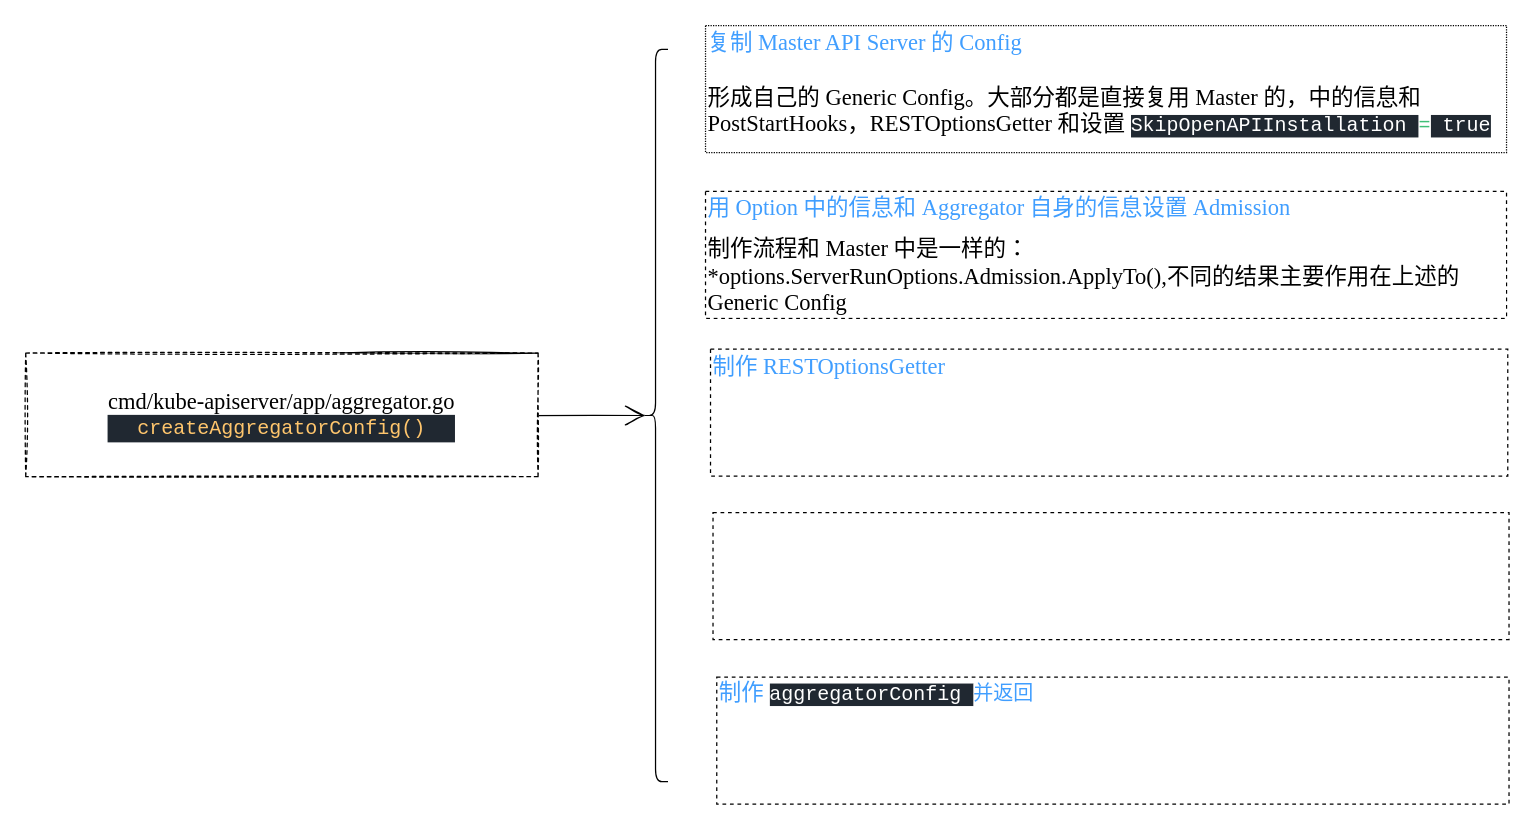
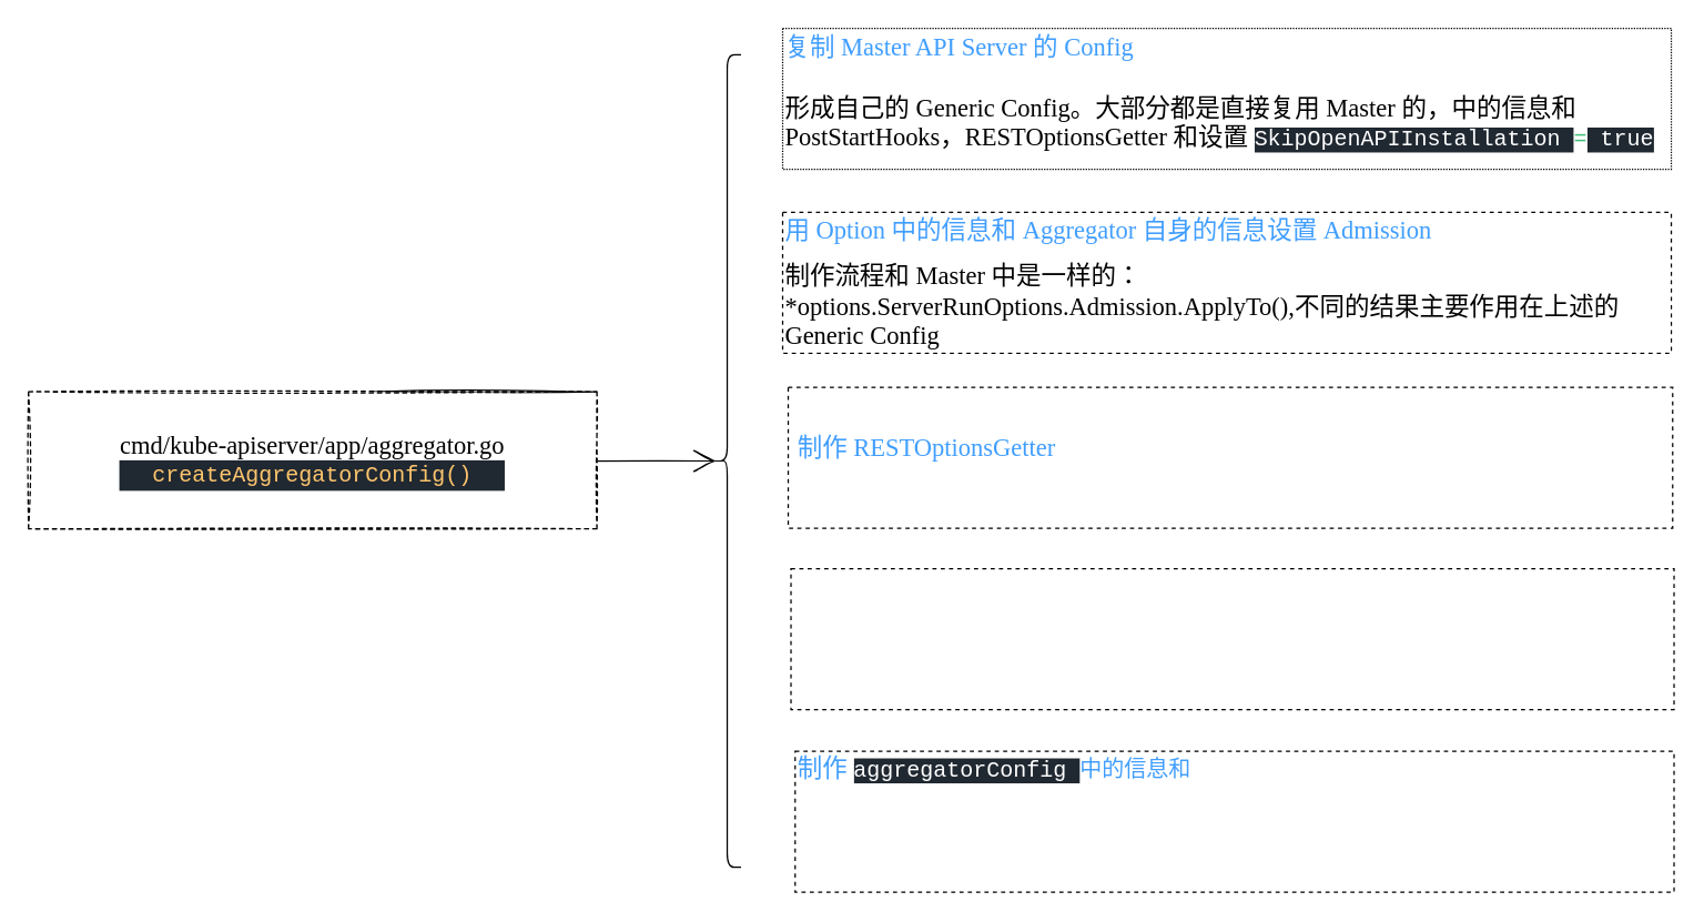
  <mxCell id="0" />
  <mxCell id="1" parent="0" />
  <mxCell id="2" value="" style="group;dashed=1;strokeColor=none;" vertex="1" connectable="0" parent="1"><mxGeometry x="564" y="20" width="643" height="623" as="geometry" /></mxCell>
  <mxCell id="3" value="" style="group;strokeColor=default;dashed=1;dashPattern=1 1;spacing=10;" vertex="1" connectable="0" parent="2"><mxGeometry width="641" height="101.546" as="geometry" /></mxCell>
  <mxCell id="4" value="复制 Master API Server 的 Config" style="text;strokeColor=none;fillColor=none;html=1;align=left;verticalAlign=middle;whiteSpace=wrap;rounded=0;labelBackgroundColor=#FFFFFF;sketch=0;hachureGap=4;fontFamily=Lucida Console;fontSize=18;fontColor=#409EFF;" vertex="1" parent="3"><mxGeometry width="547.449" height="27.445" as="geometry" /></mxCell>
  <mxCell id="5" value="形成自己的 Generic Config。大部分都是直接复用 Master 的，中的信息和 PostStartHooks，RESTOptionsGetter 和设置&amp;nbsp;&lt;span style=&quot;background-color: rgb(32 , 40 , 49) ; color: rgb(255 , 255 , 255) ; font-family: &amp;#34;jetbrains mono&amp;#34; , &amp;#34;consolas&amp;#34; , &amp;#34;courier new&amp;#34; , monospace ; font-size: 16px&quot;&gt;SkipOpenAPIInstallation &lt;/span&gt;&lt;span style=&quot;font-family: &amp;#34;jetbrains mono&amp;#34; , &amp;#34;consolas&amp;#34; , &amp;#34;courier new&amp;#34; , monospace ; font-size: 16px ; color: rgb(64 , 191 , 119)&quot;&gt;=&lt;/span&gt;&lt;span style=&quot;background-color: rgb(32 , 40 , 49) ; color: rgb(255 , 255 , 255) ; font-family: &amp;#34;jetbrains mono&amp;#34; , &amp;#34;consolas&amp;#34; , &amp;#34;courier new&amp;#34; , monospace ; font-size: 16px&quot;&gt; true&lt;/span&gt;" style="text;strokeColor=none;fillColor=none;html=1;align=left;verticalAlign=middle;whiteSpace=wrap;rounded=0;labelBackgroundColor=#FFFFFF;sketch=0;hachureGap=4;fontFamily=Lucida Console;fontSize=18;" vertex="1" parent="3"><mxGeometry y="35.678" width="641" height="65.868" as="geometry" /></mxCell>
  <mxCell id="6" value="" style="group;strokeColor=default;dashed=1;spacing=10;" vertex="1" connectable="0" parent="2"><mxGeometry y="132.651" width="641" height="101.546" as="geometry" /></mxCell>
  <mxCell id="7" value="用 Option 中的信息和 Aggregator 自身的信息设置 Admission" style="text;strokeColor=none;fillColor=none;html=1;align=left;verticalAlign=middle;whiteSpace=wrap;rounded=0;labelBackgroundColor=#FFFFFF;sketch=0;hachureGap=4;fontFamily=Lucida Console;fontSize=18;fontColor=#409EFF;" vertex="1" parent="6"><mxGeometry width="627" height="27.445" as="geometry" /></mxCell>
  <mxCell id="8" value="制作流程和 Master 中是一样的：&lt;br&gt;*options.ServerRunOptions.Admission.ApplyTo(),不同的结果主要作用在上述的 Generic Config" style="text;strokeColor=none;fillColor=none;html=1;align=left;verticalAlign=middle;whiteSpace=wrap;rounded=0;labelBackgroundColor=#FFFFFF;sketch=0;hachureGap=4;fontFamily=Lucida Console;fontSize=18;" vertex="1" parent="6"><mxGeometry y="35.678" width="641" height="65.868" as="geometry" /></mxCell>
  <mxCell id="9" value="" style="group;dashed=1;strokeColor=default;spacing=10;" vertex="1" connectable="0" parent="2"><mxGeometry x="4" y="258.897" width="638" height="101.546" as="geometry" /></mxCell>
- <mxCell id="10" value="制作 RESTOptionsGetter" style="text;strokeColor=none;fillColor=none;html=1;align=left;verticalAlign=middle;whiteSpace=wrap;rounded=0;labelBackgroundColor=#FFFFFF;sketch=0;hachureGap=4;fontFamily=Lucida Console;fontSize=18;fontColor=#409EFF;" vertex="1" parent="9"><mxGeometry width="617" height="27.445" as="geometry" /></mxCell>
+ <mxCell id="10" value="制作 RESTOptionsGetter" style="text;strokeColor=none;fillColor=none;html=1;align=left;verticalAlign=middle;whiteSpace=wrap;rounded=0;labelBackgroundColor=#FFFFFF;sketch=0;hachureGap=4;fontFamily=Lucida Console;fontSize=18;fontColor=#409EFF;" vertex="1" parent="9"><mxGeometry x="5" y="30" width="617" height="27.445" as="geometry" /></mxCell>
  <mxCell id="11" value="" style="group;spacing=10;strokeColor=default;dashed=1;" vertex="1" connectable="0" parent="2"><mxGeometry x="6" y="389.718" width="637" height="101.546" as="geometry" /></mxCell>
  <mxCell id="12" value="" style="group;strokeColor=default;dashed=1;spacing=10;" vertex="1" connectable="0" parent="2"><mxGeometry x="9" y="521.454" width="634" height="101.546" as="geometry" /></mxCell>
- <mxCell id="13" value="制作&amp;nbsp;&lt;span style=&quot;background-color: rgb(32 , 40 , 49) ; font-family: &amp;#34;jetbrains mono&amp;#34; , &amp;#34;consolas&amp;#34; , &amp;#34;courier new&amp;#34; , monospace ; font-size: 16px&quot;&gt;&lt;font color=&quot;#ffffff&quot;&gt;aggregatorConfig &lt;/font&gt;&lt;/span&gt;&lt;span style=&quot;font-family: &amp;#34;jetbrains mono&amp;#34; , &amp;#34;consolas&amp;#34; , &amp;#34;courier new&amp;#34; , monospace ; font-size: 16px ; background-color: rgb(255 , 255 , 255)&quot;&gt;并返回&lt;/span&gt;" style="text;strokeColor=none;fillColor=none;html=1;align=left;verticalAlign=middle;whiteSpace=wrap;rounded=0;labelBackgroundColor=#FFFFFF;sketch=0;hachureGap=4;fontFamily=Lucida Console;fontSize=18;fontColor=#409EFF;" vertex="1" parent="12"><mxGeometry width="541.47" height="27.445" as="geometry" /></mxCell>
+ <mxCell id="13" value="制作&amp;nbsp;&lt;span style=&quot;background-color: rgb(32 , 40 , 49) ; font-family: &amp;#34;jetbrains mono&amp;#34; , &amp;#34;consolas&amp;#34; , &amp;#34;courier new&amp;#34; , monospace ; font-size: 16px&quot;&gt;&lt;font color=&quot;#ffffff&quot;&gt;aggregatorConfig &lt;/font&gt;&lt;/span&gt;&lt;span style=&quot;font-family: &amp;#34;jetbrains mono&amp;#34; , &amp;#34;consolas&amp;#34; , &amp;#34;courier new&amp;#34; , monospace ; font-size: 16px ; background-color: rgb(255 , 255 , 255)&quot;&gt;中的信息和&lt;/span&gt;" style="text;strokeColor=none;fillColor=none;html=1;align=left;verticalAlign=middle;whiteSpace=wrap;rounded=0;labelBackgroundColor=#FFFFFF;sketch=0;hachureGap=4;fontFamily=Lucida Console;fontSize=18;fontColor=#409EFF;" vertex="1" parent="12"><mxGeometry width="541.47" height="27.445" as="geometry" /></mxCell>
  <mxCell id="14" value="" style="shape=curlyBracket;whiteSpace=wrap;html=1;rounded=1;labelBackgroundColor=#3333FF;sketch=0;hachureGap=4;fontFamily=Lucida Console;fontSize=18;fontColor=#409EFF;" vertex="1" parent="1"><mxGeometry x="514" y="39" width="20" height="586" as="geometry" /></mxCell>
  <mxCell id="15" style="edgeStyle=orthogonalEdgeStyle;rounded=0;sketch=1;hachureGap=4;orthogonalLoop=1;jettySize=auto;html=1;entryX=0.1;entryY=0.5;entryDx=0;entryDy=0;entryPerimeter=0;fontFamily=Lucida Console;fontSize=18;fontColor=#409EFF;endArrow=open;startSize=14;endSize=14;sourcePerimeterSpacing=8;targetPerimeterSpacing=8;exitX=1;exitY=0;exitDx=0;exitDy=0;" edge="1" parent="1" source="16" target="14"><mxGeometry relative="1" as="geometry"><mxPoint x="340" y="472.5" as="sourcePoint" /><Array as="points"><mxPoint x="268" y="332" /></Array></mxGeometry></mxCell>
  <mxCell id="16" value="cmd/kube-apiserver/app/aggregator.go&lt;br&gt;&lt;div style=&quot;color: rgb(255 , 255 , 255) ; background-color: rgb(32 , 40 , 49) ; font-family: &amp;#34;jetbrains mono&amp;#34; , &amp;#34;consolas&amp;#34; , &amp;#34;courier new&amp;#34; , monospace ; font-size: 16px ; line-height: 22px&quot;&gt;&lt;span style=&quot;color: #ffc66d&quot;&gt;createAggregatorConfig()&lt;/span&gt;&lt;/div&gt;" style="rounded=0;whiteSpace=wrap;html=1;sketch=1;hachureGap=4;fontFamily=Lucida Console;fontSize=18;dashed=1;" vertex="1" parent="1"><mxGeometry x="20" y="282" width="410" height="99" as="geometry" /></mxCell>
